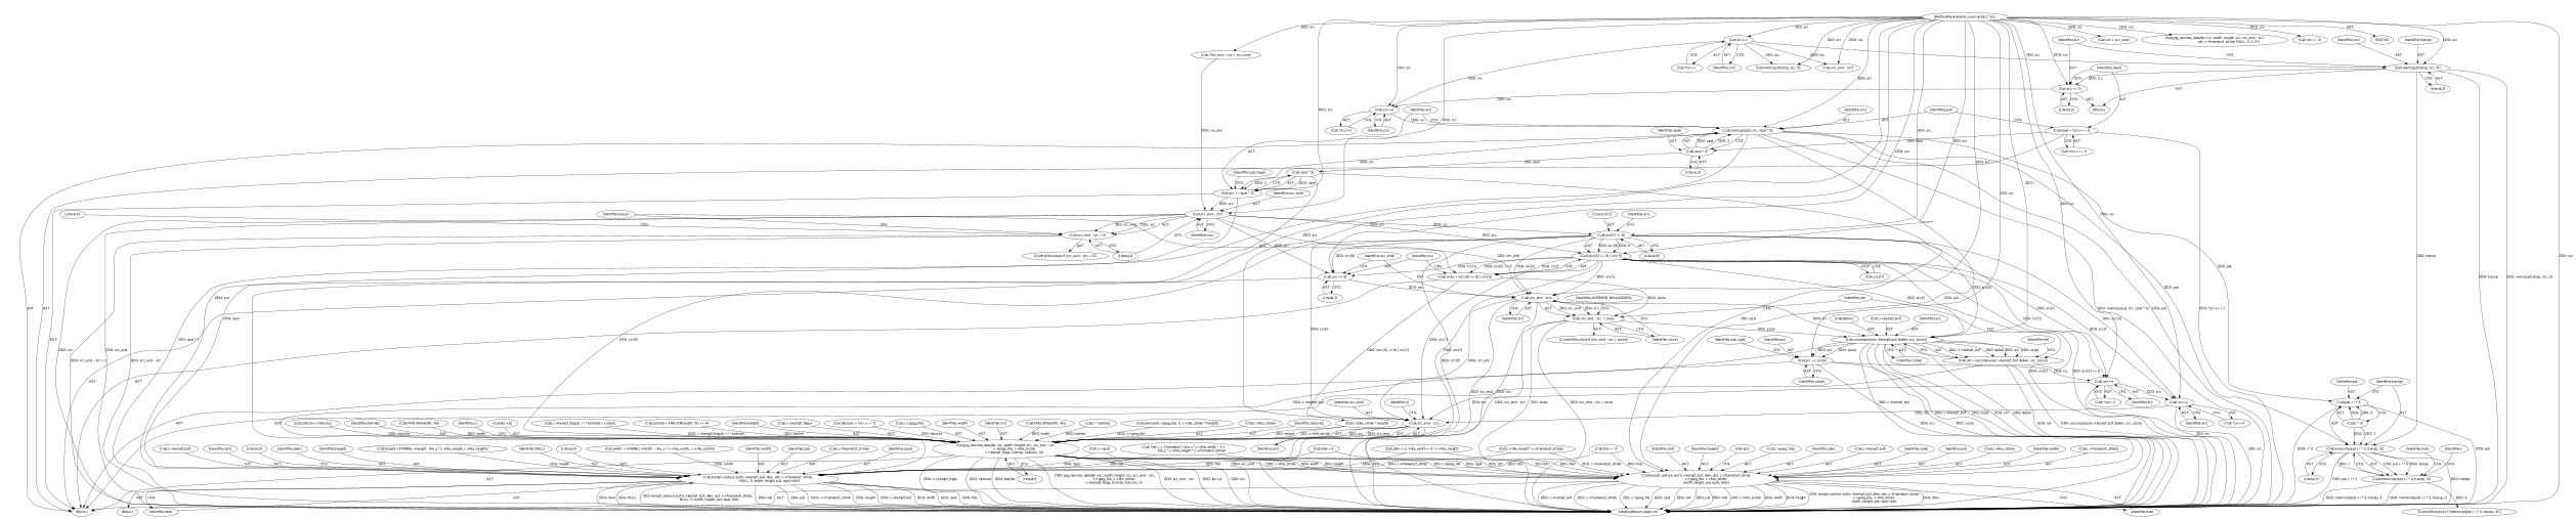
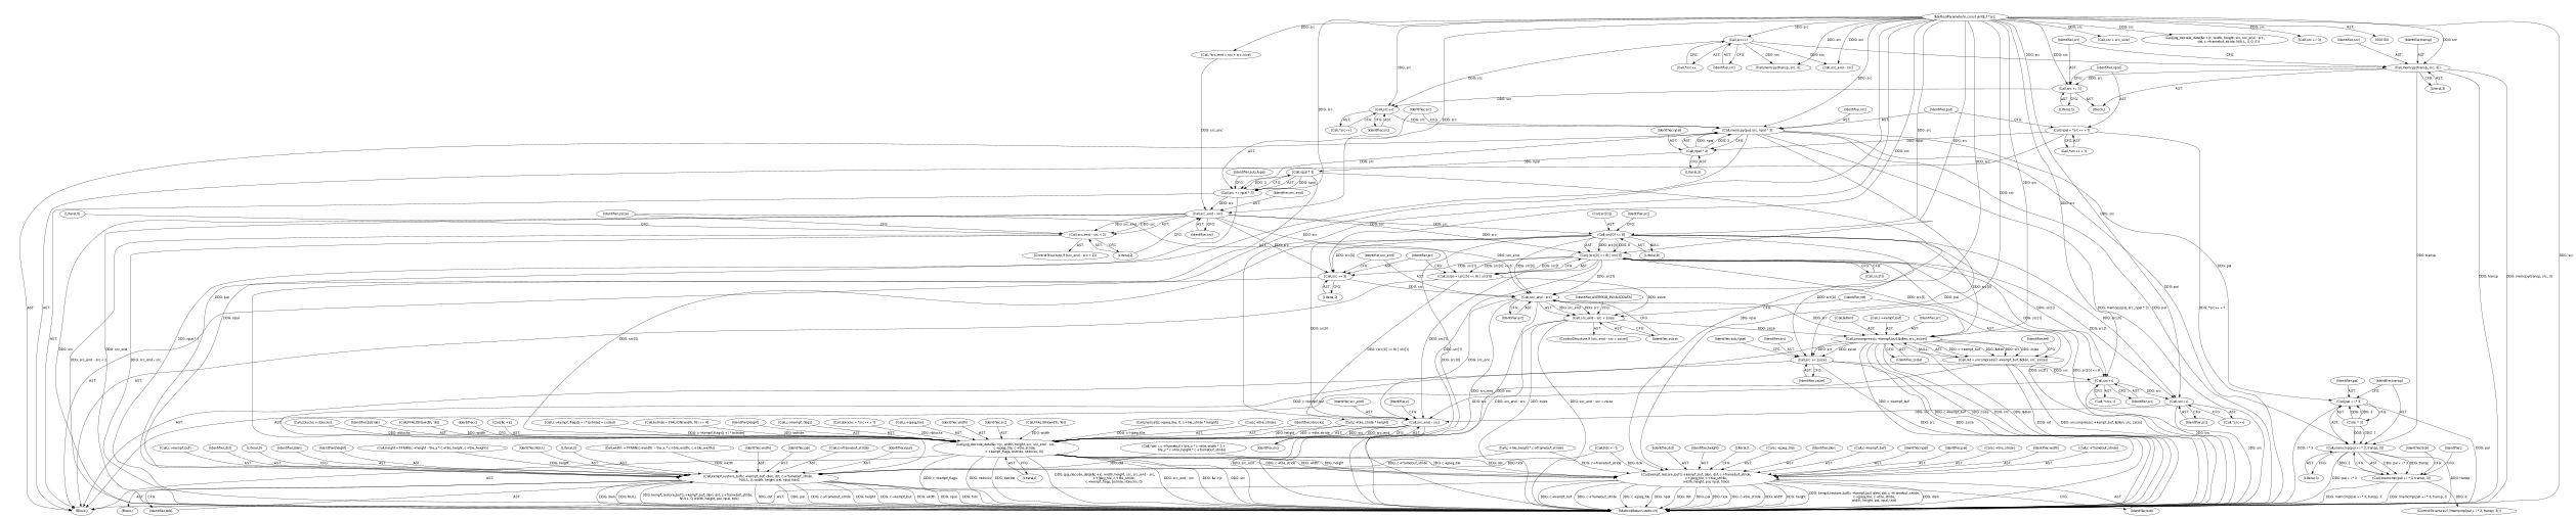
  digraph {
    fontname=Inter
    node [fontname=Inter]
    edge [fontname=Inter]
    n1 [label="(Call,memcpy(pal, src, npal * 3))"]
    n2 [label="(Call,npal * 3)"]
    n3 [label="(Call,src += npal * 3)"]
    n4 [label="(Call,kempf_restore_buf(c->kempf_buf, dlen, dst, c->framebuf_stride,\n                      c->jpeg_tile, c->tile_stride,\n                      width, height, pal, npal, tidx))"]
    n5 [label="(Call,kempf_restore_buf(c->kempf_buf, dlen, dst, c->framebuf_stride,\n                          NULL, 0, width, height, pal, npal, tidx))"]
    n6 [label="(Call,memcmp(pal + i * 3, transp, 3))"]
    n7 [label="(Call,pal + i * 3)"]
    n8 [label="(Block,)"]
    n9 [label="(MethodReturn,static int)"]
    n10 [label="(Literal,3)"]
    n11 [label="(Call,npal * 3)"]
    n12 [label="(Call,src_end - src)"]
    n13 [label="(Identifier,tidx)"]
    n14 [label="(Identifier,tidx)"]
    n15 [label="(Block,)"]
    n16 [label="(Call,!memcmp(pal + i * 3, transp, 3))"]
    n17 [label="(Literal,3)"]
    n18 [label="(Call,i * 3)"]
    n19 [label="(Call,src++)"]
    n20 [label="(Call,*src++)"]
    n21 [label="(Identifier,src)"]
    n22 [label="(Call,src += 3)"]
    n23 [label="(Literal,3)"]
    n24 [label="(Block,)"]
    n25 [label="(Call,memcpy(transp, src, 3))"]
    n26 [label="(Literal,3)"]
    n27 [label="(Call,src++)"]
    n28 [label="(Call,memcpy(transp, src, 3))"]
    n29 [label="(Call,src_end - src)"]
    n30 [label="(Call,*src++)"]
    n31 [label="(Identifier,src)"]
    n32 [label="(MethodParameterIn,const uint8_t *src)"]
    n33 [label="(Call,src[0] << 8)"]
    n34 [label="(Call,(src[0] << 8) | src[1])"]
    n35 [label="(Call,uncompress(c->kempf_buf, &dlen, src, zsize))"]
    n36 [label="(Call,src += zsize)"]
    n37 [label="(Call,src++)"]
    n38 [label="(Call,src++)"]
    n39 [label="(Call,src_end - src)"]
    n40 [label="(Call,jpg_decode_data(&c->jc, width, height, src, src_end - src,\n                    c->jpeg_tile, c->tile_stride,\n                    c->kempf_flags, bstride, nblocks, 0))"]
    n41 [label="(Call,src += 2)"]
    n42 [label="(Call,src_end - src)"]
    n43 [label="(Call,src + src_size)"]
    n44 [label="(Call,jpg_decode_data(&c->jc, width, height, src, src_end - src,\n                               dst, c->framebuf_stride, NULL, 0, 0, 0))"]
    n45 [label="(Call,src += 3)"]
    n46 [label="(Call,*src_end = src + src_size)"]
    1000100
    n48 [label="(Call,src_end - src < 2)"]
    n49 [label="(Identifier,src)"]
    n50 [label="(Literal,8)"]
    n51 [label="(Call,zsize = (src[0] << 8) | src[1])"]
    n52 [label="(Call,src[1])"]
    n53 [label="(Call,ret = uncompress(c->kempf_buf, &dlen, src, zsize))"]
    n54 [label="(Identifier,zsize)"]
    n55 [label="(Identifier,zsize)"]
    n56 [label="(Call,*src++)"]
    n57 [label="(Identifier,src)"]
    n58 [label="(Call,*src++)"]
    n59 [label="(Identifier,src)"]
    n60 [label="(Identifier,src)"]
    n61 [label="(Literal,0)"]
    n62 [label="(Literal,2)"]
    n63 [label="(Call,src_end - src < zsize)"]
    n64 [label="(Identifier,src)"]
    n65 [label="(Call,npal = *src++ + 1)"]
    n66 [label="(Call,*src++ + 1)"]
    n67 [label="(Literal,2)"]
    n68 [label="(ControlStructure,if (src_end - src < 2))"]
    n69 [label="(Call,c->tile_stride * height)"]
    n70 [label="(Identifier,zsize)"]
    n71 [label="(ControlStructure,if (src_end - src < zsize))"]
    n72 [label="(ControlStructure,if (!memcmp(pal + i * 3, transp, 3)))"]
    n73 [label="(Call,width  = FFMIN(c->width  - tile_x * c->tile_width,  c->tile_width))"]
    n74 [label="(Identifier,nblocks)"]
    n75 [label="(Call,c->kempf_buf)"]
    n76 [label="(Call,cblocks > nblocks)"]
    n77 [label="(Identifier,tidx)"]
    n78 [label="(Identifier,sub_type)"]
    n79 [label="(Identifier,dlen)"]
    n80 [label="(Identifier,bstride)"]
    n81 [label="(Call,c->kempf_buf)"]
    n82 [label="(Call,FFALIGN(width, 16))"]
    n83 [label="(Identifier,c)"]
    n84 [label="(Call,&c->jc)"]
    n85 [label="(Call,c->kempf_flags[j + i * bstride] = coded)"]
    n86 [label="(Identifier,width)"]
-   n87 [label="(Call,dlen = (c->tile_width + 1) * c->tile_height)"]
    n88 [label="(Identifier,src)"]
    n89 [label="(Identifier,i)"]
    n90 [label="(Identifier,npal)"]
    n91 [label="(Identifier,src)"]
    n92 [label="(Identifier,src)"]
    n93 [label="(Identifier,ret)"]
    n94 [label="(Identifier,transp)"]
    n95 [label="(Identifier,pal)"]
    n96 [label="(Call,c->kempf_buf)"]
-   n97 [label="(Call,i < npal)"]
    n98 [label="(Identifier,src_end)"]
    n99 [label="(Identifier,npal)"]
    n100 [label="(Identifier,pal)"]
    n101 [label="(Identifier,dst)"]
    n102 [label="(Literal,0)"]
    n103 [label="(Identifier,npal)"]
    n104 [label="(Call,c->tile_stride)"]
    n105 [label="(Identifier,dlen)"]
    n106 [label="(Call,bstride = FFALIGN(width, 16) >> 4)"]
    n107 [label="(Identifier,height)"]
    n108 [label="(Identifier,src)"]
    n109 [label="(Identifier,c)"]
    n110 [label="(Identifier,width)"]
    n111 [label="(Identifier,src)"]
    n112 [label="(Identifier,height)"]
    n113 [label="(Call,*dst = c->framebuf + tile_x * c->tile_width * 3 +\n                   tile_y * c->tile_height * c->framebuf_stride)"]
    n114 [label="(Identifier,src_end)"]
    n115 [label="(Call,height = FFMIN(c->height - tile_y * c->tile_height, c->tile_height))"]
    n116 [label="(Call,src[0])"]
    n117 [label="(Identifier,AVERROR_INVALIDDATA)"]
    n118 [label="(Identifier,NULL)"]
    n119 [label="(Identifier,pal)"]
    n120 [label="(Call,c->kempf_flags)"]
    n121 [label="(Identifier,ret)"]
    n122 [label="(Call,c->framebuf_stride)"]
    n123 [label="(Identifier,dst)"]
    n124 [label="(Literal,0)"]
    n125 [label="(Call,nblocks = *src++ + 1)"]
    n126 [label="(Identifier,sub_type)"]
    n127 [label="(Identifier,src)"]
    n128 [label="(Identifier,src)"]
-   n129 [label="(Call,tidx = i)"]
    n130 [label="(Call,c->jpeg_tile)"]
    n131 [label="(Call,c->tile_height * c->framebuf_stride)"]
    n132 [label="(Literal,0)"]
    n133 [label="(Identifier,transp)"]
    n134 [label="(Identifier,width)"]
    n135 [label="(Identifier,height)"]
    n136 [label="(Call,tidx = -1)"]
    n137 [label="(Identifier,pal)"]
    n138 [label="(Identifier,src)"]
    n139 [label="(Identifier,src)"]
    n140 [label="(Call,&dlen)"]
    n141 [label="(Literal,0)"]
    n142 [label="(Call,c->framebuf_stride)"]
    n143 [label="(Call,FFALIGN(width, 16))"]
-   n144 [label="(Call,i * bstride)"]
    n145 [label="(Call,memset(c->jpeg_tile, 0, c->tile_stride * height))"]
    n146 [label="(Identifier,npal)"]
    n147 [label="(Call,c->jpeg_tile)"]
    n148 [label="(Identifier,zsize)"]
    n149 [label="(Identifier,src_end)"]
    n150 [label="(Call,c->tile_stride)"]
    n1 -> n2 [label="CFG: "]
    n1 -> n3 [label="DDG: src"]
    n1 -> n4 [label="DDG: pal"]
    n1 -> n5 [label="DDG: pal"]
    n1 -> n6 [label="DDG: pal"]
    n1 -> n7 [label="DDG: pal"]
    n1 -> n8 [label="AST: "]
    n1 -> n9 [label="DDG: pal"]
    n1 -> n9 [label="DDG: memcpy(pal, src, npal * 3)"]
    n2 -> n1 [label="AST: "]
    n2 -> n1 [label="DDG: npal"]
    n2 -> n1 [label="DDG: 3"]
    n2 -> n10 [label="CFG: "]
    n2 -> n11 [label="DDG: npal"]
    n3 -> n8 [label="AST: "]
    n3 -> n9 [label="DDG: npal * 3"]
    n3 -> n11 [label="CFG: "]
    n3 -> n12 [label="DDG: src"]
    n4 -> n8 [label="AST: "]
    n4 -> n9 [label="DDG: dst"]
    n4 -> n9 [label="DDG: pal"]
    n4 -> n9 [label="DDG: tidx"]
    n4 -> n9 [label="DDG: c->tile_stride"]
    n4 -> n9 [label="DDG: width"]
    n4 -> n9 [label="DDG: height"]
    n4 -> n9 [label="DDG: kempf_restore_buf(c->kempf_buf, dlen, dst, c->framebuf_stride,\n                      c->jpeg_tile, c->tile_stride,\n                      width, height, pal, npal, tidx)"]
    n4 -> n9 [label="DDG: dlen"]
    n4 -> n9 [label="DDG: c->kempf_buf"]
    n4 -> n9 [label="DDG: c->framebuf_stride"]
    n4 -> n9 [label="DDG: c->jpeg_tile"]
    n4 -> n9 [label="DDG: npal"]
    n4 -> n13 [label="CFG: "]
    n5 -> n9 [label="DDG: NULL"]
    n5 -> n9 [label="DDG: kempf_restore_buf(c->kempf_buf, dlen, dst, c->framebuf_stride,\n                          NULL, 0, width, height, pal, npal, tidx)"]
    n5 -> n9 [label="DDG: dst"]
    n5 -> n9 [label="DDG: c->framebuf_stride"]
    n5 -> n9 [label="DDG: height"]
    n5 -> n9 [label="DDG: c->kempf_buf"]
    n5 -> n9 [label="DDG: width"]
    n5 -> n9 [label="DDG: npal"]
    n5 -> n9 [label="DDG: pal"]
    n5 -> n9 [label="DDG: tidx"]
    n5 -> n9 [label="DDG: dlen"]
    n5 -> n14 [label="CFG: "]
    n5 -> n15 [label="AST: "]
    n6 -> n9 [label="DDG: transp"]
    n6 -> n9 [label="DDG: pal + i * 3"]
    n6 -> n16 [label="AST: "]
    n6 -> n16 [label="DDG: pal + i * 3"]
    n6 -> n16 [label="DDG: transp"]
    n6 -> n16 [label="DDG: 3"]
    n6 -> n17 [label="CFG: "]
    n7 -> n6 [label="AST: "]
    n7 -> n9 [label="DDG: pal"]
    n7 -> n9 [label="DDG: i * 3"]
    n7 -> n18 [label="CFG: "]
    n10 -> n2 [label="AST: "]
    n11 -> n3 [label="AST: "]
    n11 -> n3 [label="DDG: npal"]
    n11 -> n3 [label="DDG: 3"]
    n11 -> n4 [label="DDG: npal"]
    n11 -> n5 [label="DDG: npal"]
    n12 -> n9 [label="DDG: src_end"]
    n12 -> n9 [label="DDG: src"]
    n12 -> n33 [label="DDG: src"]
    n12 -> n34 [label="DDG: src"]
    n12 -> n41 [label="DDG: src"]
    n12 -> n42 [label="DDG: src_end"]
    n12 -> n48 [label="AST: "]
    n12 -> n48 [label="DDG: src_end"]
    n12 -> n48 [label="DDG: src"]
    n12 -> n49 [label="CFG: "]
    n13 -> n4 [label="AST: "]
    n14 -> n5 [label="AST: "]
    n16 -> n6 [label="CFG: "]
    n16 -> n9 [label="DDG: !memcmp(pal + i * 3, transp, 3)"]
    n16 -> n9 [label="DDG: memcmp(pal + i * 3, transp, 3)"]
    n16 -> n72 [label="DDG: 8"]
    n17 -> n6 [label="AST: "]
    n18 -> n6 [label="DDG: i"]
    n18 -> n6 [label="DDG: 3"]
    n18 -> n7 [label="AST: "]
    n18 -> n7 [label="DDG: i"]
    n18 -> n7 [label="DDG: 3"]
    n19 -> n1 [label="DDG: src"]
    n19 -> n20 [label="AST: "]
    n19 -> n21 [label="CFG: "]
    n20 -> n19 [label="CFG: "]
    n21 -> n19 [label="AST: "]
    n22 -> n19 [label="DDG: src"]
    n22 -> n23 [label="CFG: "]
    n22 -> n24 [label="AST: "]
    n23 -> n22 [label="AST: "]
    n25 -> n6 [label="DDG: transp"]
    n25 -> n9 [label="DDG: transp"]
    n25 -> n9 [label="DDG: memcpy(transp, src, 3)"]
    n25 -> n22 [label="DDG: src"]
    n25 -> n24 [label="AST: "]
    n25 -> n26 [label="CFG: "]
    n26 -> n25 [label="AST: "]
    n27 -> n19 [label="DDG: src"]
    n27 -> n25 [label="DDG: src"]
    n27 -> n28 [label="DDG: src"]
    n27 -> n29 [label="DDG: src"]
    n27 -> n30 [label="AST: "]
    n27 -> n31 [label="CFG: "]
    n30 -> n27 [label="CFG: "]
    n31 -> n27 [label="AST: "]
    n32 -> n1 [label="DDG: src"]
    n32 -> n3 [label="DDG: src"]
    n32 -> n9 [label="DDG: src"]
    n32 -> n12 [label="DDG: src"]
    n32 -> n19 [label="DDG: src"]
    n32 -> n22 [label="DDG: src"]
    n32 -> n25 [label="DDG: src"]
    n32 -> n27 [label="DDG: src"]
    n32 -> n28 [label="DDG: src"]
    n32 -> n29 [label="DDG: src"]
    n32 -> n33 [label="DDG: src"]
    n32 -> n34 [label="DDG: src"]
-   n32 -> n35 [label="DDG: i"]
+   n32 -> n35 [label="DDG: src"]
    n32 -> n36 [label="DDG: src"]
    n32 -> n37 [label="DDG: src"]
    n32 -> n38 [label="DDG: src"]
    n32 -> n39 [label="DDG: src"]
    n32 -> n40 [label="DDG: src"]
    n32 -> n41 [label="DDG: src"]
    n32 -> n42 [label="DDG: src"]
    n32 -> n43 [label="DDG: src"]
    n32 -> n44 [label="DDG: src"]
    n32 -> n45 [label="DDG: src"]
    n32 -> n46 [label="DDG: src"]
    n32 -> 1000100 [label="AST: "]
    n33 -> n9 [label="DDG: src[0]"]
    n33 -> n34 [label="AST: "]
    n33 -> n34 [label="DDG: src[0]"]
    n33 -> n34 [label="DDG: 8"]
    n33 -> n35 [label="DDG: src[0]"]
+   n33 -> n36 [label="DDG: src[0]"]
    n33 -> n37 [label="DDG: src[0]"]
    n33 -> n38 [label="DDG: src[0]"]
    n33 -> n39 [label="DDG: src[0]"]
    n33 -> n40 [label="DDG: src[0]"]
    n33 -> n41 [label="DDG: src[0]"]
    n33 -> n42 [label="DDG: src[0]"]
-   n33 -> n50 [label="CFG: "]
+   n33 -> n50 [label="NULL: "]
    n34 -> n9 [label="DDG: src[0] << 8"]
    n34 -> n9 [label="DDG: src[1]"]
    n34 -> n35 [label="DDG: src[1]"]
    n34 -> n37 [label="DDG: src[1]"]
    n34 -> n38 [label="DDG: src[1]"]
    n34 -> n39 [label="DDG: src[1]"]
    n34 -> n40 [label="DDG: src[1]"]
    n34 -> n41 [label="DDG: src[1]"]
    n34 -> n42 [label="DDG: src[1]"]
    n34 -> n51 [label="AST: "]
    n34 -> n51 [label="DDG: src[0] << 8"]
    n34 -> n51 [label="DDG: src[1]"]
    n34 -> n52 [label="CFG: "]
    n35 -> n4 [label="DDG: c->kempf_buf"]
    n35 -> n5 [label="DDG: c->kempf_buf"]
    n35 -> n9 [label="DDG: c->kempf_buf"]
    n35 -> n9 [label="DDG: zsize"]
    n35 -> n9 [label="DDG: src"]
    n35 -> n9 [label="DDG: &dlen"]
    n35 -> n36 [label="DDG: zsize"]
    n35 -> n36 [label="DDG: src"]
    n35 -> n53 [label="AST: "]
    n35 -> n53 [label="DDG: c->kempf_buf"]
    n35 -> n53 [label="DDG: &dlen"]
    n35 -> n53 [label="DDG: src"]
    n35 -> n53 [label="DDG: zsize"]
    n35 -> n54 [label="CFG: "]
    n36 -> n8 [label="AST: "]
    n36 -> n9 [label="DDG: zsize"]
    n36 -> n9 [label="DDG: src"]
    n36 -> n37 [label="DDG: src"]
    n36 -> n55 [label="CFG: "]
    n37 -> n9 [label="DDG: src"]
    n37 -> n38 [label="DDG: src"]
    n37 -> n39 [label="DDG: src"]
    n37 -> n56 [label="AST: "]
    n37 -> n57 [label="CFG: "]
    n38 -> n9 [label="DDG: src"]
    n38 -> n39 [label="DDG: src"]
    n38 -> n58 [label="AST: "]
    n38 -> n59 [label="CFG: "]
    n39 -> n9 [label="DDG: src_end"]
    n39 -> n40 [label="AST: "]
    n39 -> n40 [label="DDG: src"]
    n39 -> n40 [label="DDG: src_end"]
    n39 -> n60 [label="CFG: "]
    n40 -> n4 [label="DDG: c->jpeg_tile"]
    n40 -> n4 [label="DDG: c->tile_stride"]
    n40 -> n4 [label="DDG: width"]
    n40 -> n4 [label="DDG: height"]
    n40 -> n8 [label="AST: "]
    n40 -> n9 [label="DDG: bstride"]
    n40 -> n9 [label="DDG: jpg_decode_data(&c->jc, width, height, src, src_end - src,\n                    c->jpeg_tile, c->tile_stride,\n                    c->kempf_flags, bstride, nblocks, 0)"]
    n40 -> n9 [label="DDG: src_end - src"]
    n40 -> n9 [label="DDG: &c->jc"]
    n40 -> n9 [label="DDG: src"]
    n40 -> n9 [label="DDG: c->kempf_flags"]
    n40 -> n9 [label="DDG: nblocks"]
    n40 -> n61 [label="CFG: "]
    n41 -> n8 [label="AST: "]
    n41 -> n42 [label="DDG: src"]
    n41 -> n62 [label="CFG: "]
    n42 -> n9 [label="DDG: src"]
    n42 -> n9 [label="DDG: src_end"]
    n42 -> n35 [label="DDG: src"]
    n42 -> n39 [label="DDG: src_end"]
    n42 -> n63 [label="AST: "]
    n42 -> n63 [label="DDG: src_end"]
    n42 -> n63 [label="DDG: src"]
    n42 -> n64 [label="CFG: "]
    n46 -> n12 [label="DDG: src_end"]
    n48 -> n9 [label="DDG: src_end - src < 2"]
    n48 -> n9 [label="DDG: src_end - src"]
    n48 -> n67 [label="CFG: "]
    n48 -> n68 [label="AST: "]
    n49 -> n12 [label="AST: "]
    n50 -> n33 [label="AST: "]
    n51 -> n8 [label="AST: "]
    n51 -> n34 [label="CFG: "]
    n51 -> n63 [label="DDG: zsize"]
    n51 -> n69 [label="DDG: (src[0] << 8) | src[1]"]
    n52 -> n34 [label="CFG: "]
    n53 -> n8 [label="AST: "]
    n53 -> n9 [label="DDG: uncompress(c->kempf_buf, &dlen, src, zsize)"]
    n53 -> n9 [label="DDG: ret"]
-   n53 -> n35 [label="CFG: "]
+   n53 -> n35 [label="NULL: "]
    n54 -> n35 [label="AST: "]
    n55 -> n36 [label="AST: "]
    n56 -> n37 [label="CFG: "]
    n57 -> n37 [label="AST: "]
    n58 -> n38 [label="CFG: "]
    n59 -> n38 [label="AST: "]
    n60 -> n39 [label="AST: "]
    n61 -> n40 [label="AST: "]
    n62 -> n41 [label="AST: "]
    n63 -> n9 [label="DDG: zsize"]
    n63 -> n9 [label="DDG: src_end - src < zsize"]
    n63 -> n9 [label="DDG: src_end - src"]
    n63 -> n35 [label="DDG: zsize"]
    n63 -> n70 [label="CFG: "]
    n63 -> n71 [label="AST: "]
    n64 -> n42 [label="AST: "]
    n65 -> n2 [label="DDG: npal"]
    n65 -> n8 [label="AST: "]
    n65 -> n9 [label="DDG: *src++ + 1"]
    n65 -> n66 [label="CFG: "]
    n66 -> n65 [label="AST: "]
    n67 -> n12 [label="CFG: "]
    n67 -> n48 [label="AST: "]
    n69 -> n40 [label="DDG: height"]
    n69 -> n40 [label="DDG: c->tile_stride"]
    n70 -> n42 [label="CFG: "]
    n70 -> n63 [label="AST: "]
    n73 -> n5 [label="DDG: width"]
    n74 -> n40 [label="AST: "]
    n75 -> n35 [label="AST: "]
    n76 -> n40 [label="DDG: nblocks"]
    n77 -> n16 [label="CFG: "]
    n78 -> n3 [label="CFG: "]
    n79 -> n4 [label="AST: "]
    n80 -> n40 [label="AST: "]
    n81 -> n4 [label="AST: "]
    n82 -> n40 [label="DDG: width"]
    n83 -> n40 [label="CFG: "]
    n84 -> n40 [label="AST: "]
    n85 -> n40 [label="DDG: c->kempf_flags[j + i * bstride]"]
    n86 -> n5 [label="AST: "]
-   n87 -> n4 [label="DDG: dlen"]
-   n87 -> n5 [label="DDG: dlen"]
    n88 -> n41 [label="AST: "]
    n88 -> n51 [label="CFG: "]
    n89 -> n16 [label="CFG: "]
    n90 -> n4 [label="AST: "]
    n91 -> n1 [label="CFG: "]
    n91 -> n3 [label="AST: "]
    n92 -> n1 [label="AST: "]
    n93 -> n53 [label="AST: "]
    n93 -> n63 [label="CFG: "]
    n94 -> n6 [label="AST: "]
    n94 -> n7 [label="CFG: "]
    n95 -> n1 [label="AST: "]
    n95 -> n65 [label="CFG: "]
    n96 -> n5 [label="AST: "]
-   n97 -> n4 [label="DDG: npal"]
-   n97 -> n5 [label="DDG: npal"]
    n98 -> n39 [label="AST: "]
    n99 -> n22 [label="CFG: "]
    n99 -> n65 [label="AST: "]
    n100 -> n4 [label="AST: "]
    n101 -> n5 [label="AST: "]
    n102 -> n5 [label="CFG: "]
    n103 -> n2 [label="AST: "]
    n104 -> n4 [label="AST: "]
    n105 -> n5 [label="AST: "]
    n106 -> n40 [label="DDG: bstride"]
    n107 -> n40 [label="AST: "]
    n108 -> n33 [label="CFG: "]
    n109 -> n39 [label="CFG: "]
    n110 -> n4 [label="AST: "]
    n111 -> n36 [label="AST: "]
    n112 -> n5 [label="AST: "]
    n113 -> n4 [label="DDG: dst"]
    n113 -> n5 [label="DDG: dst"]
    n114 -> n41 [label="CFG: "]
    n114 -> n42 [label="AST: "]
    n115 -> n5 [label="DDG: height"]
    n116 -> n33 [label="AST: "]
    n117 -> n63 [label="CFG: "]
    n118 -> n5 [label="AST: "]
    n119 -> n7 [label="AST: "]
    n120 -> n40 [label="AST: "]
    n121 -> n53 [label="CFG: "]
    n122 -> n4 [label="AST: "]
    n123 -> n4 [label="AST: "]
    n124 -> n5 [label="AST: "]
    n125 -> n40 [label="DDG: nblocks"]
    n126 -> n36 [label="CFG: "]
    n127 -> n25 [label="AST: "]
    n128 -> n22 [label="AST: "]
    n128 -> n25 [label="CFG: "]
-   n129 -> n4 [label="DDG: tidx"]
-   n129 -> n5 [label="DDG: tidx"]
    n130 -> n40 [label="AST: "]
    n131 -> n4 [label="DDG: c->framebuf_stride"]
    n131 -> n5 [label="DDG: c->framebuf_stride"]
    n132 -> n48 [label="CFG: "]
    n133 -> n25 [label="AST: "]
    n134 -> n40 [label="AST: "]
    n135 -> n4 [label="AST: "]
    n136 -> n4 [label="DDG: tidx"]
    n136 -> n5 [label="DDG: tidx"]
    n137 -> n5 [label="AST: "]
    n138 -> n35 [label="AST: "]
    n139 -> n40 [label="AST: "]
    n140 -> n35 [label="AST: "]
    n141 -> n4 [label="CFG: "]
    n142 -> n5 [label="AST: "]
    n143 -> n40 [label="DDG: width"]
-   n144 -> n40 [label="DDG: bstride"]
    n145 -> n40 [label="DDG: c->jpeg_tile"]
    n146 -> n5 [label="AST: "]
    n147 -> n4 [label="AST: "]
    n148 -> n48 [label="CFG: "]
    n148 -> n51 [label="AST: "]
    n149 -> n12 [label="AST: "]
    n150 -> n40 [label="AST: "]
  }
